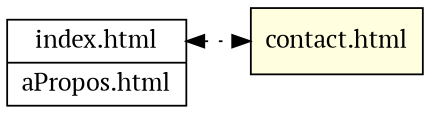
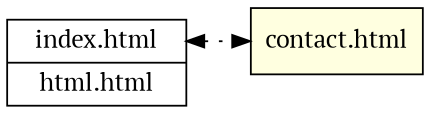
  digraph {
    rankdir=LR
    fontname="PT Serif"
    node [shape=record style=filled fontname="PT Serif"]
-   n1 [label="<f0> index.html | <f1> aPropos.html" fillcolor=white]
+   n1 [label="<f0> index.html | <f1> html.html" fillcolor=white]
    n2 [label="<f0> contact.html" fillcolor=lightyellow]
    n1 -> n2 [dir=both tailport=f0 style=dotted fontname="PT Serif"]
  }
